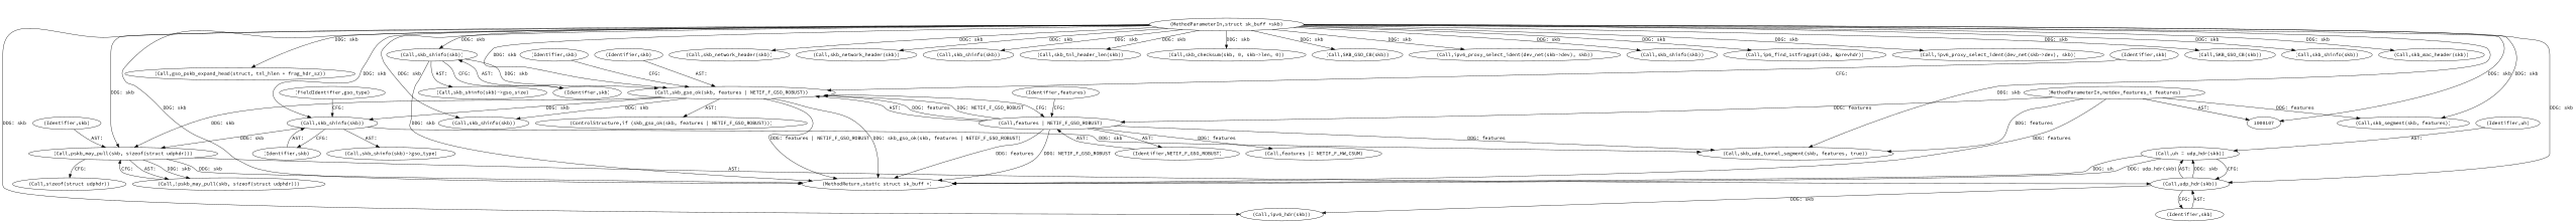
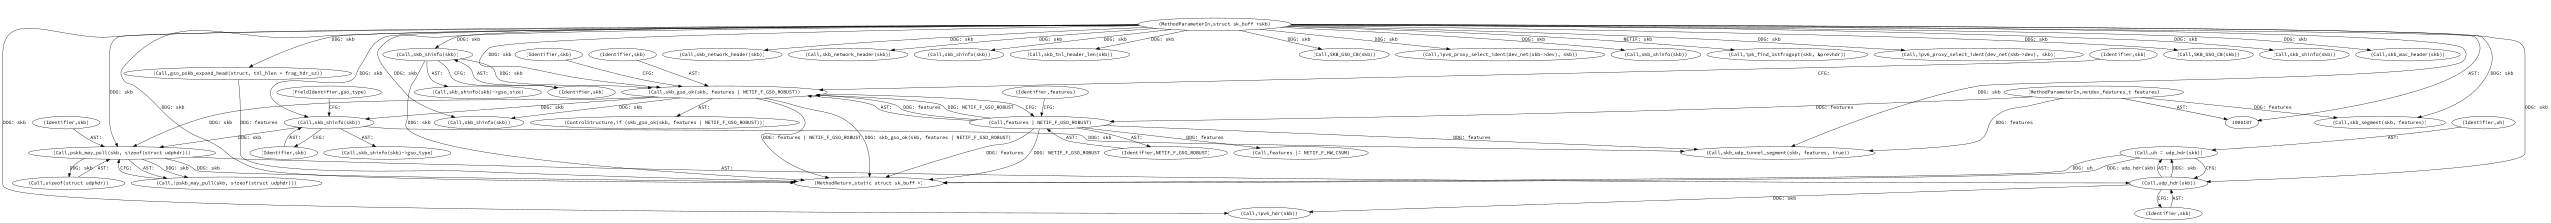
  digraph {
    fontname="Source Code Pro"
    node [fontname="Source Code Pro"]
    edge [fontname="Source Code Pro"]
    n1 [label="(Call,uh = udp_hdr(skb))"]
    n2 [label="(Call,udp_hdr(skb))"]
    n3 [label="(MethodReturn,static struct sk_buff *)"]
    n4 [label="(Call,ipv6_hdr(skb))"]
    n5 [label="(Identifier,skb)"]
    n6 [label="(Call,pskb_may_pull(skb, sizeof(struct udphdr)))"]
    n7 [label="(Call,sizeof(struct udphdr))"]
    n8 [label="(Call,!pskb_may_pull(skb, sizeof(struct udphdr)))"]
    n9 [label="(Call,skb_shinfo(skb))"]
    n10 [label="(Identifier,skb)"]
    n11 [label="(Call,skb_shinfo(skb)->gso_type)"]
    n12 [label="(Call,skb_udp_tunnel_segment(skb, features, true))"]
    n13 [label="(Call,skb_gso_ok(skb, features | NETIF_F_GSO_ROBUST))"]
    n14 [label="(Call,features | NETIF_F_GSO_ROBUST)"]
    n15 [label="(Call,skb_shinfo(skb))"]
    n16 [label="(ControlStructure,if (skb_gso_ok(skb, features | NETIF_F_GSO_ROBUST)))"]
    n17 [label="(Call,features |= NETIF_F_HW_CSUM)"]
    n18 [label="(Identifier,NETIF_F_GSO_ROBUST)"]
    n19 [label="(Call,skb_shinfo(skb))"]
    n20 [label="(Identifier,skb)"]
    n21 [label="(Call,skb_shinfo(skb)->gso_size)"]
    n22 [label="(MethodParameterIn,struct sk_buff *skb)"]
    n23 [label="(Call,gso_pskb_expand_head(struct, tnl_hlen + frag_hdr_sz))"]
    n24 [label="(Call,skb_network_header(skb))"]
    n25 [label="(Call,skb_network_header(skb))"]
    n26 [label="(Call,skb_shinfo(skb))"]
    n27 [label="(Call,skb_tnl_header_len(skb))"]
-   n28 [label="(Call,skb_checksum(skb, 0, skb->len, 0))"]
    n29 [label="(Call,SKB_GSO_CB(skb))"]
    n30 [label="(Call,ipv6_proxy_select_ident(dev_net(skb->dev), skb))"]
    n31 [label="(Call,skb_shinfo(skb))"]
    n32 [label="(Call,ip6_find_1stfragopt(skb, &prevhdr))"]
    n33 [label="(Call,ipv6_proxy_select_ident(dev_net(skb->dev), skb))"]
    n34 [label="(Call,skb_segment(skb, features))"]
    n35 [label="(Call,SKB_GSO_CB(skb))"]
    n36 [label="(Call,skb_shinfo(skb))"]
    n37 [label="(Call,skb_mac_header(skb))"]
    1000107
    n39 [label="(MethodParameterIn,netdev_features_t features)"]
    n40 [label="(Identifier,skb)"]
    n41 [label="(Identifier,skb)"]
    n42 [label="(Identifier,skb)"]
    n43 [label="(FieldIdentifier,gso_type)"]
    n44 [label="(Identifier,features)"]
    n45 [label="(Identifier,uh)"]
    n46 [label="(Identifier,skb)"]
    n1 -> n2 [label="CFG: "]
    n1 -> n3 [label="DDG: uh"]
    n1 -> n3 [label="DDG: udp_hdr(skb)"]
    n2 -> n1 [label="AST: "]
    n2 -> n1 [label="DDG: skb"]
    n2 -> n4 [label="DDG: skb"]
    n2 -> n5 [label="CFG: "]
    n5 -> n2 [label="AST: "]
    n6 -> n2 [label="AST: "]
    n6 -> n3 [label="DDG: skb"]
-   n6 -> n7 [label="CFG: "]
+   n6 -> n7 [label="DDG: skb"]
    n6 -> n8 [label="AST: "]
    n6 -> n8 [label="DDG: skb"]
+   n7 -> n6 [label="AST: "]
    n8 -> n6 [label="CFG: "]
    n9 -> n6 [label="DDG: skb"]
    n9 -> n10 [label="CFG: "]
    n9 -> n11 [label="AST: "]
    n9 -> n12 [label="DDG: skb"]
    n10 -> n9 [label="AST: "]
    n13 -> n3 [label="DDG: features | NETIF_F_GSO_ROBUST"]
    n13 -> n3 [label="DDG: skb_gso_ok(skb, features | NETIF_F_GSO_ROBUST)"]
    n13 -> n6 [label="DDG: skb"]
    n13 -> n9 [label="DDG: skb"]
    n13 -> n14 [label="CFG: "]
    n13 -> n15 [label="DDG: skb"]
    n13 -> n16 [label="AST: "]
    n14 -> n3 [label="DDG: features"]
    n14 -> n3 [label="DDG: NETIF_F_GSO_ROBUST"]
    n14 -> n12 [label="DDG: features"]
    n14 -> n13 [label="AST: "]
    n14 -> n13 [label="DDG: features"]
    n14 -> n13 [label="DDG: NETIF_F_GSO_ROBUST"]
    n14 -> n17 [label="DDG: features"]
    n14 -> n18 [label="AST: "]
    n18 -> n14 [label="AST: "]
    n19 -> n3 [label="DDG: skb"]
    n19 -> n13 [label="DDG: skb"]
    n19 -> n20 [label="CFG: "]
    n19 -> n21 [label="AST: "]
    n20 -> n19 [label="AST: "]
    n22 -> n2 [label="DDG: skb"]
    n22 -> n3 [label="DDG: skb"]
    n22 -> n4 [label="DDG: skb"]
    n22 -> n6 [label="DDG: skb"]
    n22 -> n9 [label="DDG: skb"]
    n22 -> n12 [label="DDG: skb"]
    n22 -> n13 [label="DDG: skb"]
    n22 -> n15 [label="DDG: skb"]
    n22 -> n19 [label="DDG: skb"]
    n22 -> n23 [label="DDG: skb"]
    n22 -> n24 [label="DDG: skb"]
    n22 -> n25 [label="DDG: skb"]
    n22 -> n26 [label="DDG: skb"]
    n22 -> n27 [label="DDG: skb"]
-   n22 -> n28 [label="DDG: skb"]
    n22 -> n29 [label="DDG: skb"]
    n22 -> n30 [label="DDG: skb"]
    n22 -> n31 [label="DDG: skb"]
-   n22 -> n32 [label="DDG: skb"]
+   n22 -> n32 [label="NETIF: skb"]
    n22 -> n33 [label="DDG: skb"]
    n22 -> n34 [label="DDG: skb"]
    n22 -> n35 [label="DDG: skb"]
    n22 -> n36 [label="DDG: skb"]
    n22 -> n37 [label="DDG: skb"]
-   n22 -> 1000107 [label="DDG: skb"]
-   n39 -> n3 [label="DDG: features"]
+   n22 -> 1000107 [label="AST: "]
+   n23 -> n3 [label="DDG: features"]
    n39 -> n12 [label="DDG: features"]
    n39 -> n14 [label="DDG: features"]
    n39 -> n34 [label="DDG: features"]
    n39 -> 1000107 [label="AST: "]
    n40 -> n13 [label="CFG: "]
    n41 -> n6 [label="AST: "]
    n42 -> n13 [label="AST: "]
    n43 -> n9 [label="CFG: "]
    n44 -> n14 [label="CFG: "]
    n45 -> n1 [label="AST: "]
    n46 -> n13 [label="CFG: "]
  }
